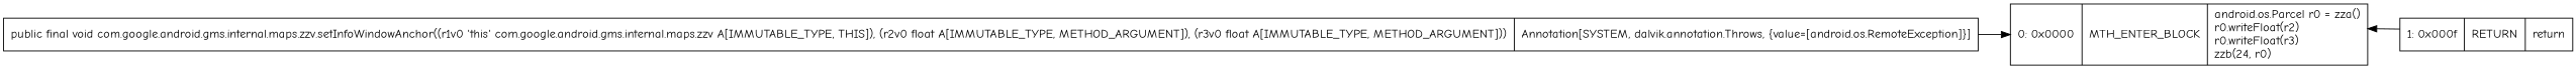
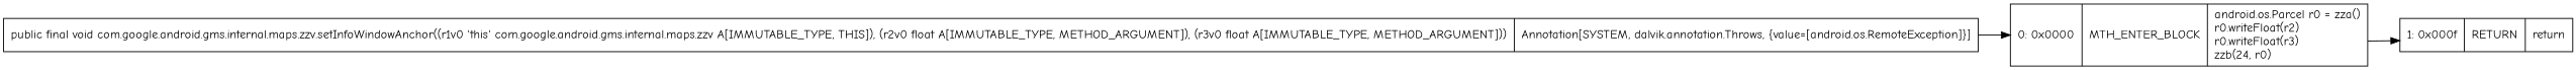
  digraph {
    rankdir=LR
    fontname="Comic Neue"
    node [shape=record fontname="Comic Neue"]
    edge [fontname="Comic Neue"]
    n1 [label="{0\:\ 0x0000|MTH_ENTER_BLOCK\l|android.os.Parcel r0 = zza()\lr0.writeFloat(r2)\lr0.writeFloat(r3)\lzzb(24, r0)\l}"]
    n2 [label="{1\:\ 0x000f|RETURN\l|return\l}"]
    n3 [label="{public final void com.google.android.gms.internal.maps.zzv.setInfoWindowAnchor((r1v0 'this' com.google.android.gms.internal.maps.zzv A[IMMUTABLE_TYPE, THIS]), (r2v0 float A[IMMUTABLE_TYPE, METHOD_ARGUMENT]), (r3v0 float A[IMMUTABLE_TYPE, METHOD_ARGUMENT]))  | Annotation[SYSTEM, dalvik.annotation.Throws, \{value=[android.os.RemoteException]\}]\l}"]
-   n2 -> n1
+   n1 -> n2
    n3 -> n1
  }
